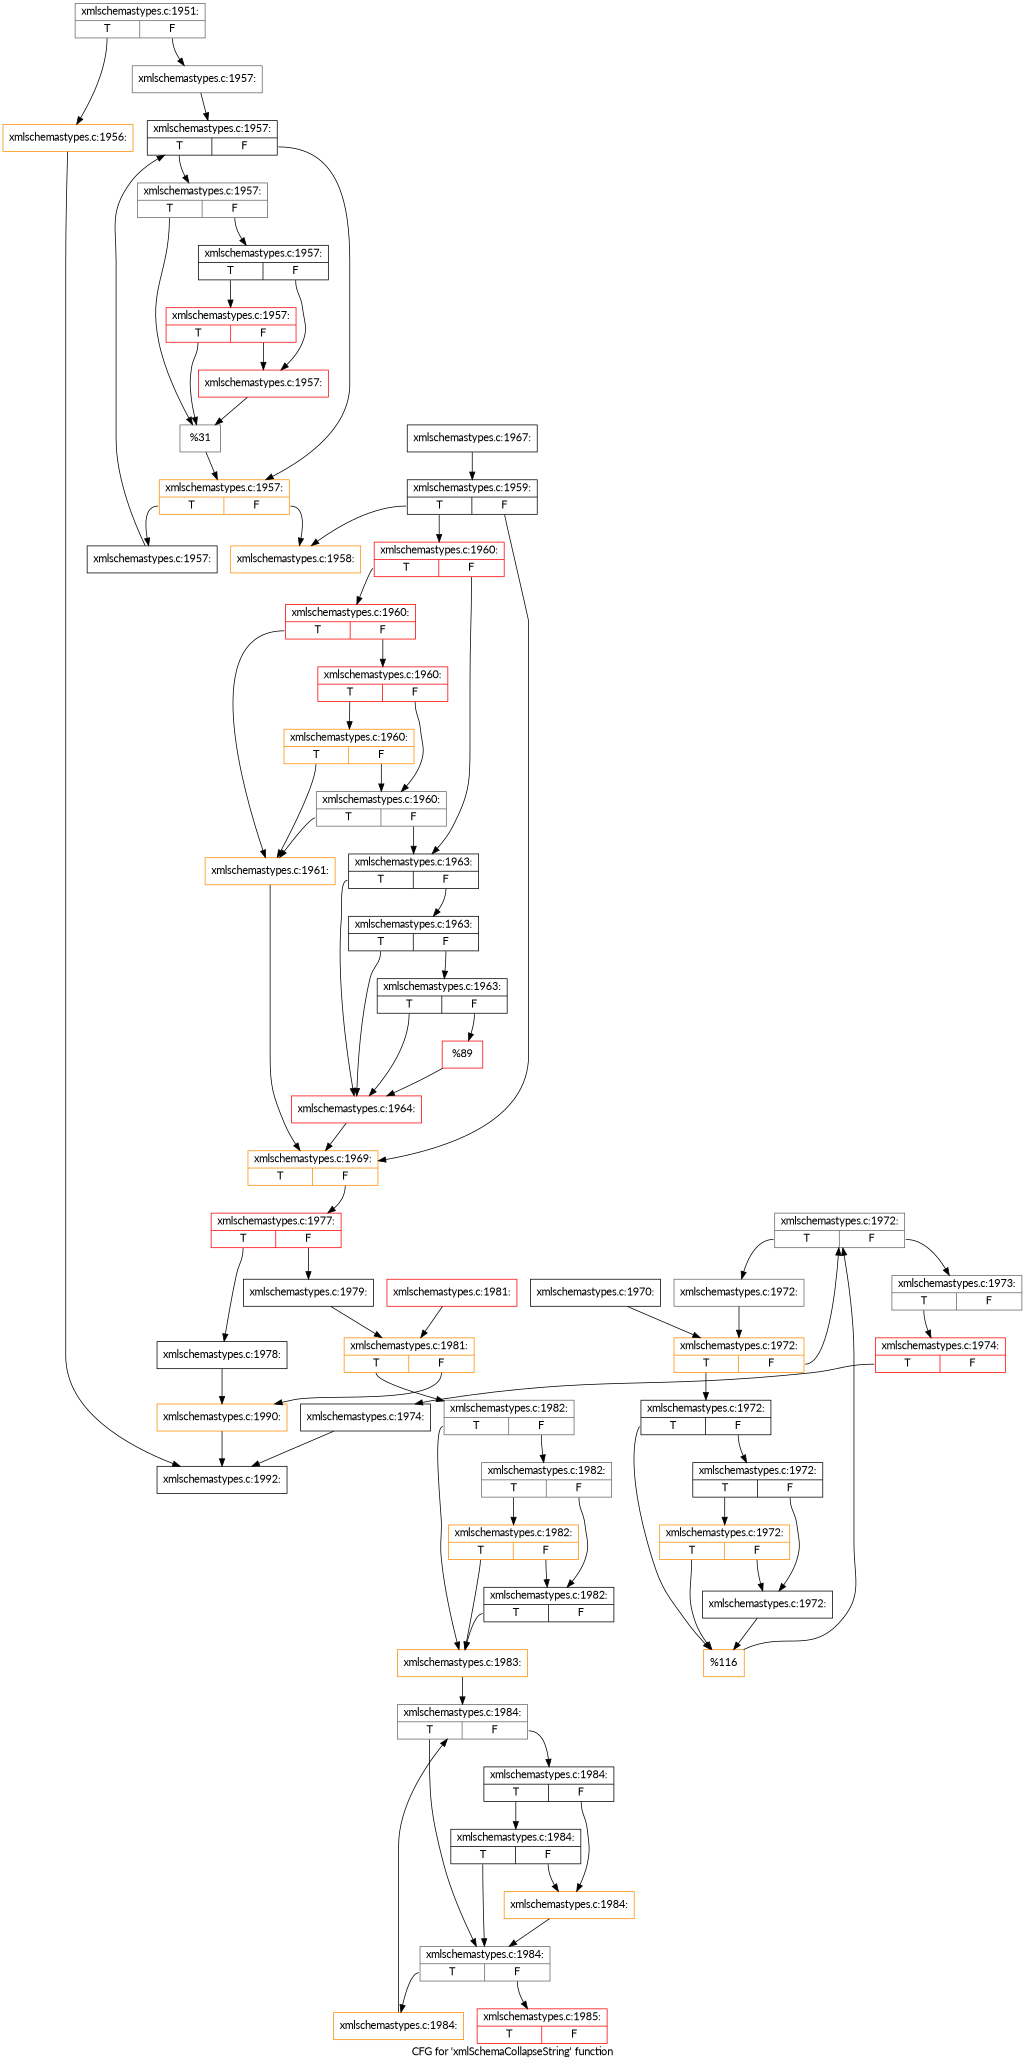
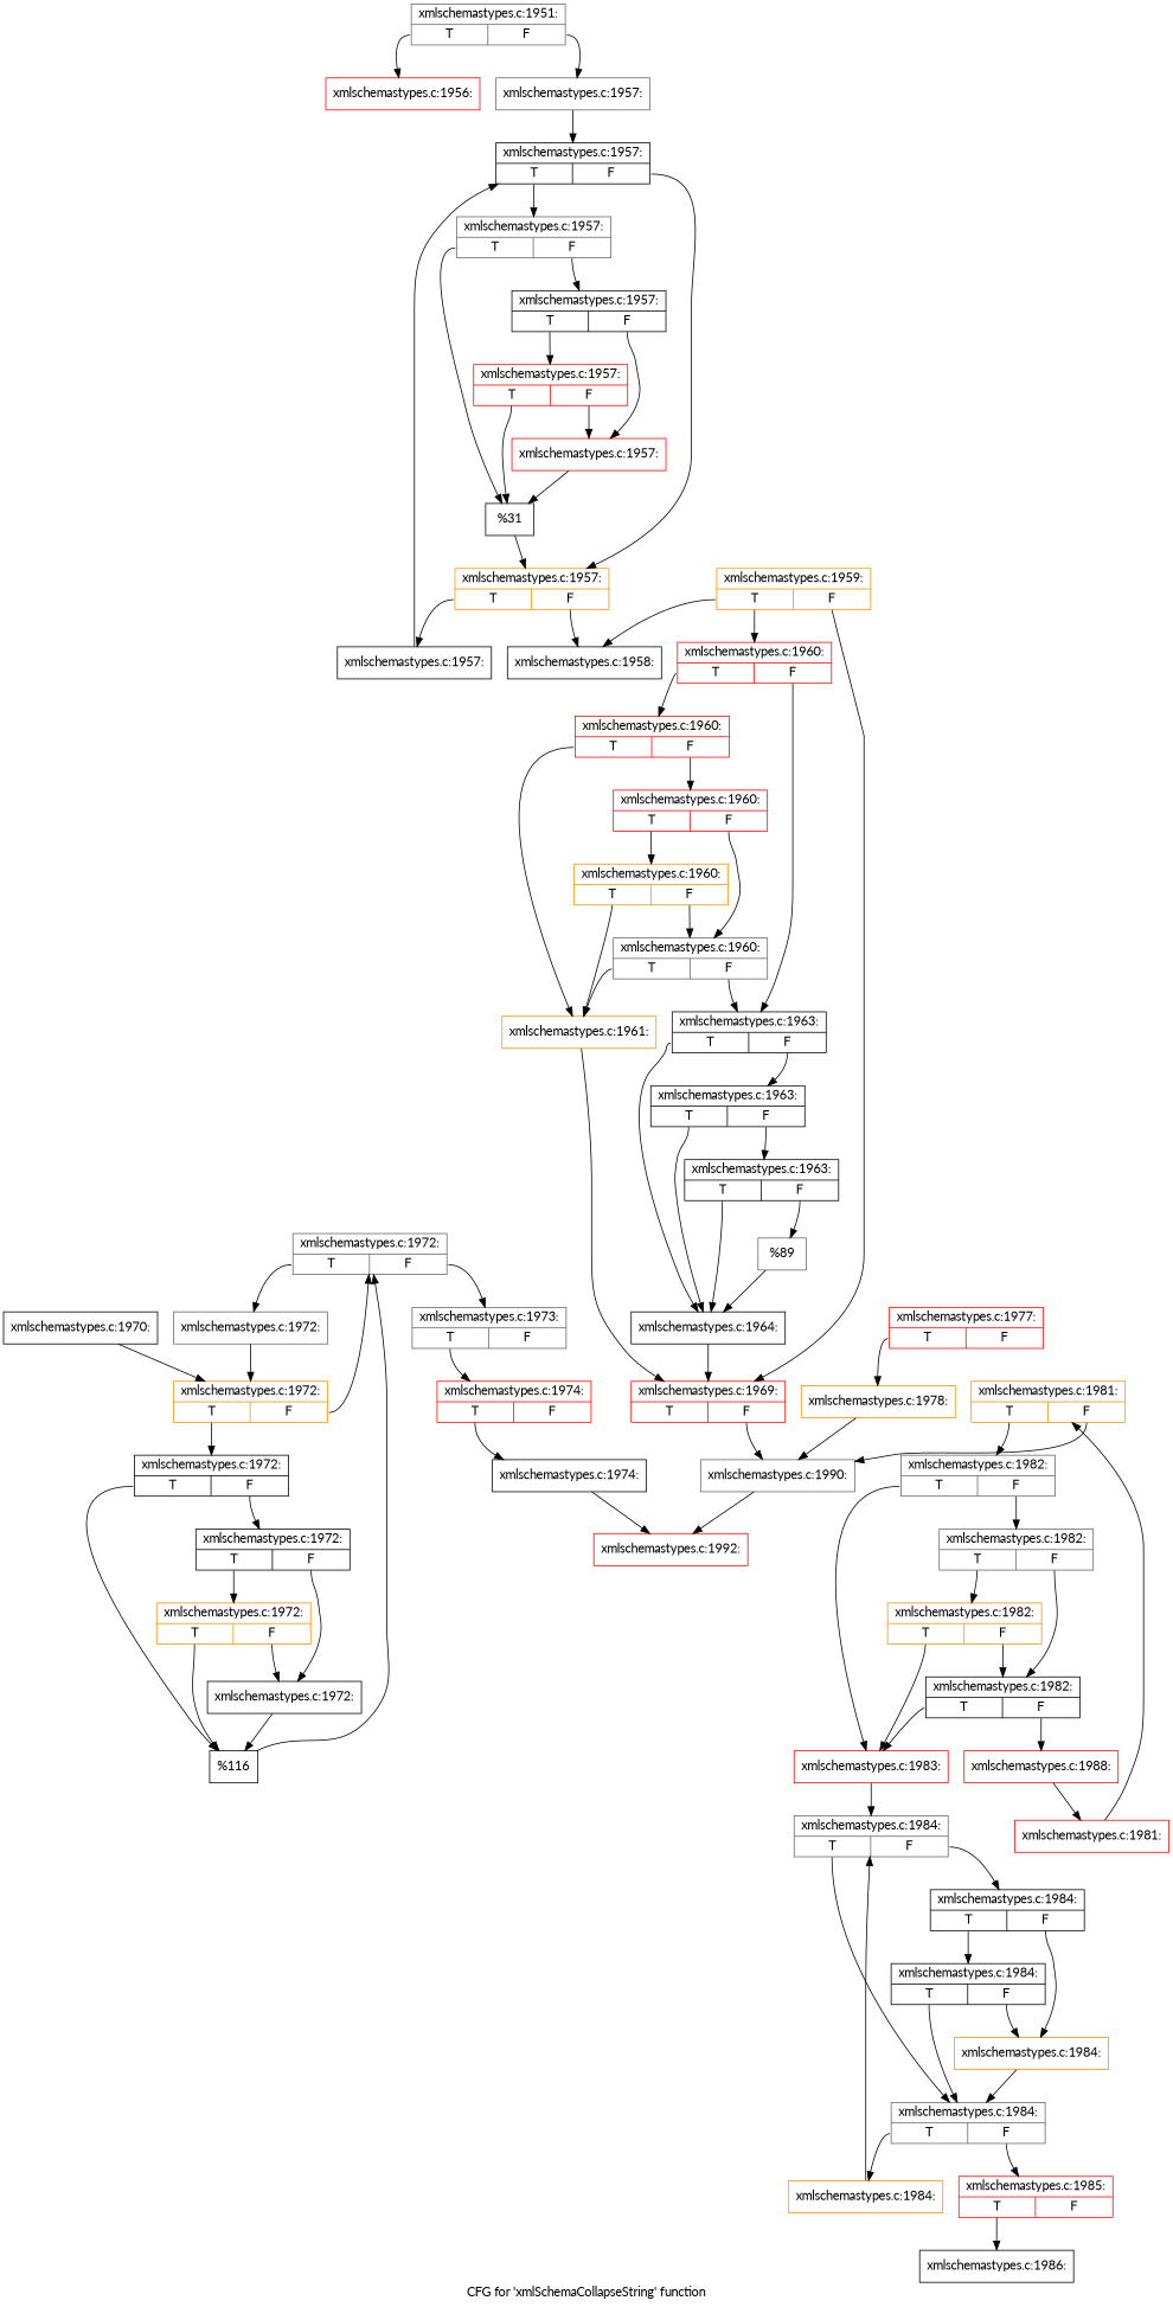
  digraph {
    fontname=Lato
    label="CFG for 'xmlSchemaCollapseString' function"
    node [color=black fontname=Lato shape=record]
    edge [fontname=Lato tailport=s0]
    n1 [color=gray40 label="{xmlschemastypes.c:1951:|{<s0>T|<s1>F}}"]
-   n2 [color=darkorange label="{xmlschemastypes.c:1956:}"]
+   n2 [color=red label="{xmlschemastypes.c:1956:}"]
    n3 [color=gray40 label="{xmlschemastypes.c:1957:}"]
-   n4 [label="{xmlschemastypes.c:1992:}"]
+   n4 [color=red label="{xmlschemastypes.c:1992:}"]
    n5 [label="{xmlschemastypes.c:1957:|{<s0>T|<s1>F}}"]
    n6 [color=gray40 label="{xmlschemastypes.c:1957:|{<s0>T|<s1>F}}"]
    n7 [color=darkorange label="{xmlschemastypes.c:1957:|{<s0>T|<s1>F}}"]
-   n8 [color=gray40 label="{%31}"]
+   n8 [label="{%31}"]
    n9 [label="{xmlschemastypes.c:1957:|{<s0>T|<s1>F}}"]
    n10 [label="{xmlschemastypes.c:1957:}"]
-   n11 [color=darkorange label="{xmlschemastypes.c:1958:}"]
+   n11 [label="{xmlschemastypes.c:1958:}"]
    n12 [color=red label="{xmlschemastypes.c:1957:|{<s0>T|<s1>F}}"]
    n13 [color=red label="{xmlschemastypes.c:1957:}"]
-   n14 [label="{xmlschemastypes.c:1959:|{<s0>T|<s1>F}}"]
+   n14 [color=darkorange label="{xmlschemastypes.c:1959:|{<s0>T|<s1>F}}"]
    n15 [color=red label="{xmlschemastypes.c:1960:|{<s0>T|<s1>F}}"]
-   n16 [color=darkorange label="{xmlschemastypes.c:1969:|{<s0>T|<s1>F}}"]
+   n16 [color=red label="{xmlschemastypes.c:1969:|{<s0>T|<s1>F}}"]
    n17 [color=red label="{xmlschemastypes.c:1960:|{<s0>T|<s1>F}}"]
    n18 [label="{xmlschemastypes.c:1963:|{<s0>T|<s1>F}}"]
    n19 [color=red label="{xmlschemastypes.c:1977:|{<s0>T|<s1>F}}"]
    n20 [color=darkorange label="{xmlschemastypes.c:1961:}"]
    n21 [color=red label="{xmlschemastypes.c:1960:|{<s0>T|<s1>F}}"]
-   n22 [color=red label="{xmlschemastypes.c:1964:}"]
+   n22 [label="{xmlschemastypes.c:1964:}"]
    n23 [label="{xmlschemastypes.c:1963:|{<s0>T|<s1>F}}"]
    n24 [label="{xmlschemastypes.c:1970:}"]
    n25 [color=darkorange label="{xmlschemastypes.c:1972:|{<s0>T|<s1>F}}"]
-   n26 [label="{xmlschemastypes.c:1978:}"]
-   n27 [label="{xmlschemastypes.c:1979:}"]
+   n26 [color=darkorange label="{xmlschemastypes.c:1978:}"]
    n28 [color=darkorange label="{xmlschemastypes.c:1960:|{<s0>T|<s1>F}}"]
    n29 [color=gray40 label="{xmlschemastypes.c:1960:|{<s0>T|<s1>F}}"]
    n30 [label="{xmlschemastypes.c:1963:|{<s0>T|<s1>F}}"]
-   n31 [color=red label="{%89}"]
-   n32 [label="{xmlschemastypes.c:1967:}"]
+   n31 [color=gray40 label="{%89}"]
    n33 [label="{xmlschemastypes.c:1972:|{<s0>T|<s1>F}}"]
    n34 [color=gray40 label="{xmlschemastypes.c:1972:|{<s0>T|<s1>F}}"]
-   n35 [color=darkorange label="{xmlschemastypes.c:1990:}"]
+   n35 [color=gray40 label="{xmlschemastypes.c:1990:}"]
    n36 [color=darkorange label="{xmlschemastypes.c:1981:|{<s0>T|<s1>F}}"]
-   n37 [color=darkorange label="{%116}"]
+   n37 [label="{%116}"]
    n38 [label="{xmlschemastypes.c:1972:|{<s0>T|<s1>F}}"]
    n39 [color=gray40 label="{xmlschemastypes.c:1972:}"]
    n40 [color=gray40 label="{xmlschemastypes.c:1973:|{<s0>T|<s1>F}}"]
    n41 [color=darkorange label="{xmlschemastypes.c:1972:|{<s0>T|<s1>F}}"]
    n42 [label="{xmlschemastypes.c:1972:}"]
    n43 [color=red label="{xmlschemastypes.c:1974:|{<s0>T|<s1>F}}"]
    n44 [label="{xmlschemastypes.c:1974:}"]
    n45 [color=gray40 label="{xmlschemastypes.c:1982:|{<s0>T|<s1>F}}"]
-   n46 [color=darkorange label="{xmlschemastypes.c:1983:}"]
+   n46 [color=red label="{xmlschemastypes.c:1983:}"]
    n47 [color=gray40 label="{xmlschemastypes.c:1982:|{<s0>T|<s1>F}}"]
    n48 [color=gray40 label="{xmlschemastypes.c:1984:|{<s0>T|<s1>F}}"]
    n49 [color=darkorange label="{xmlschemastypes.c:1982:|{<s0>T|<s1>F}}"]
    n50 [label="{xmlschemastypes.c:1982:|{<s0>T|<s1>F}}"]
    n51 [color=gray40 label="{xmlschemastypes.c:1984:|{<s0>T|<s1>F}}"]
    n52 [label="{xmlschemastypes.c:1984:|{<s0>T|<s1>F}}"]
+   n53 [color=red label="{xmlschemastypes.c:1988:}"]
    n54 [color=red label="{xmlschemastypes.c:1981:}"]
    n55 [color=darkorange label="{xmlschemastypes.c:1984:}"]
    n56 [color=red label="{xmlschemastypes.c:1985:|{<s0>T|<s1>F}}"]
    n57 [label="{xmlschemastypes.c:1984:|{<s0>T|<s1>F}}"]
    n58 [color=darkorange label="{xmlschemastypes.c:1984:}"]
+   n59 [label="{xmlschemastypes.c:1986:}"]
    n1 -> n2
    n1 -> n3 [tailport=s1]
-   n2 -> n4
    n3 -> n5
    n5 -> n6
    n5 -> n7 [tailport=s1]
    n6 -> n8
    n6 -> n9 [tailport=s1]
    n7 -> n10
    n7 -> n11 [tailport=s1]
    n8 -> n7
    n9 -> n12
    n9 -> n13 [tailport=s1]
    n10 -> n5
    n12 -> n8
    n12 -> n13 [tailport=s1]
    n13 -> n8
    n14 -> n11
    n14 -> n15
    n14 -> n16 [tailport=s1]
    n15 -> n17
    n15 -> n18 [tailport=s1]
-   n16 -> n19 [tailport=s1]
+   n16 -> n35 [tailport=s1]
    n17 -> n20
    n17 -> n21 [tailport=s1]
    n18 -> n22
    n18 -> n23 [tailport=s1]
    n19 -> n26
-   n19 -> n27 [tailport=s1]
    n20 -> n16
    n21 -> n28
    n21 -> n29 [tailport=s1]
    n22 -> n16
    n23 -> n22
    n23 -> n30 [tailport=s1]
    n24 -> n25
    n25 -> n33
    n25 -> n34 [tailport=s1]
    n26 -> n35
-   n27 -> n36
    n28 -> n20
    n28 -> n29 [tailport=s1]
    n29 -> n18 [tailport=s1]
    n29 -> n20
    n30 -> n22
    n30 -> n31 [tailport=s1]
    n31 -> n22
-   n32 -> n14
    n33 -> n37
    n33 -> n38 [tailport=s1]
    n34 -> n39
    n34 -> n40 [tailport=s1]
    n35 -> n4
    n36 -> n35 [tailport=s1]
    n36 -> n45
    n37 -> n34
    n38 -> n41
    n38 -> n42 [tailport=s1]
    n39 -> n25
    n40 -> n43
    n41 -> n37
    n41 -> n42 [tailport=s1]
    n42 -> n37
    n43 -> n44
    n44 -> n4
    n45 -> n46
    n45 -> n47 [tailport=s1]
    n46 -> n48
    n47 -> n49
    n47 -> n50 [tailport=s1]
    n48 -> n51
    n48 -> n52 [tailport=s1]
    n49 -> n46
    n49 -> n50 [tailport=s1]
    n50 -> n46
+   n50 -> n53 [tailport=s1]
    n51 -> n55
    n51 -> n56 [tailport=s1]
    n52 -> n57
    n52 -> n58 [tailport=s1]
+   n53 -> n54
    n54 -> n36
    n55 -> n48
+   n56 -> n59
    n57 -> n51
    n57 -> n58 [tailport=s1]
    n58 -> n51
  }
